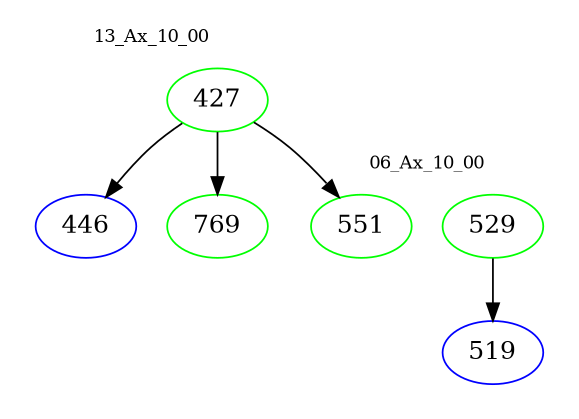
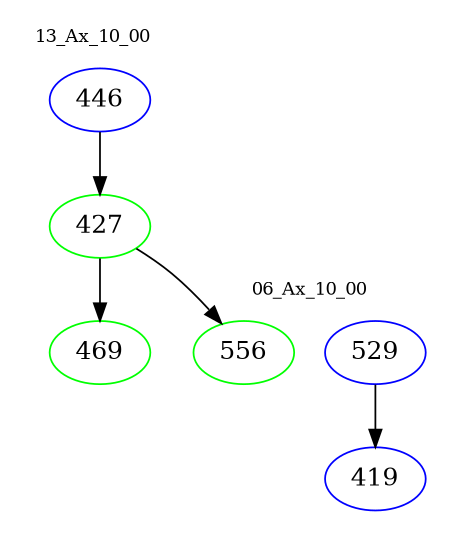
  digraph {
    node [color=blue]
    edge [color=black]
-   n1 [color=green label=529]
-   n2 [label=519]
-   n3 [color=green label=551]
+   n1 [label=529]
+   n2 [label=419]
+   n3 [color=green label=556]
    n4 [label=446]
    n5 [color=green label=427]
-   n6 [color=green label=769]
+   n6 [color=green label=469]
    subgraph cluster_1 {
      color=white
      fontsize=10
      label="06_Ax_10_00"
      n1
      n2
      n3
    }
    subgraph cluster_2 {
      color=white
      fontsize=10
      label="13_Ax_10_00"
      n4
      n5
      n6
    }
    n1 -> n2
-   n5 -> n4
+   n4 -> n5
    n5 -> n3
    n5 -> n6
  }
